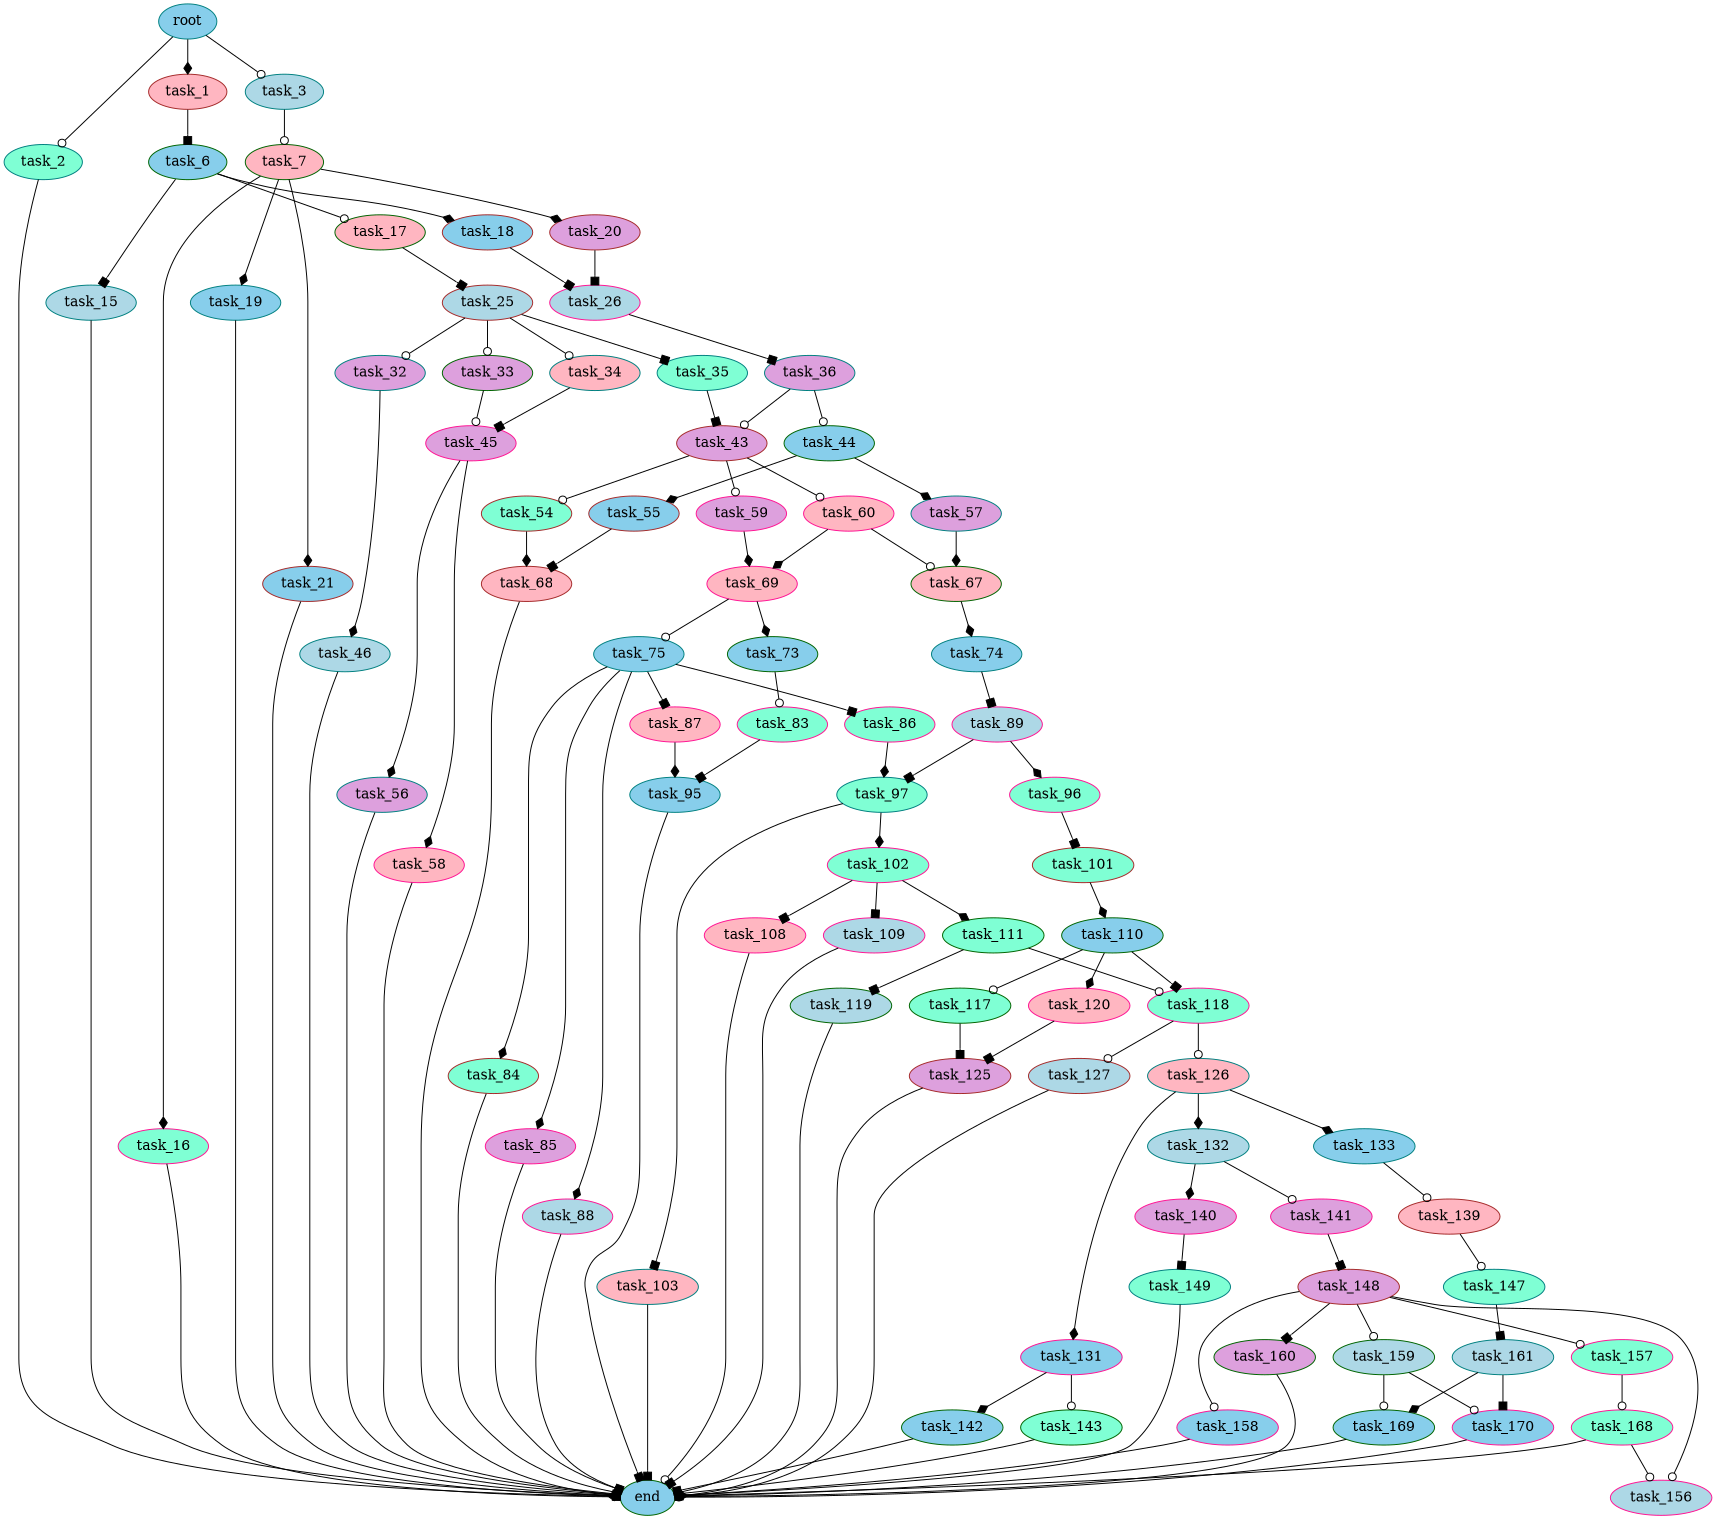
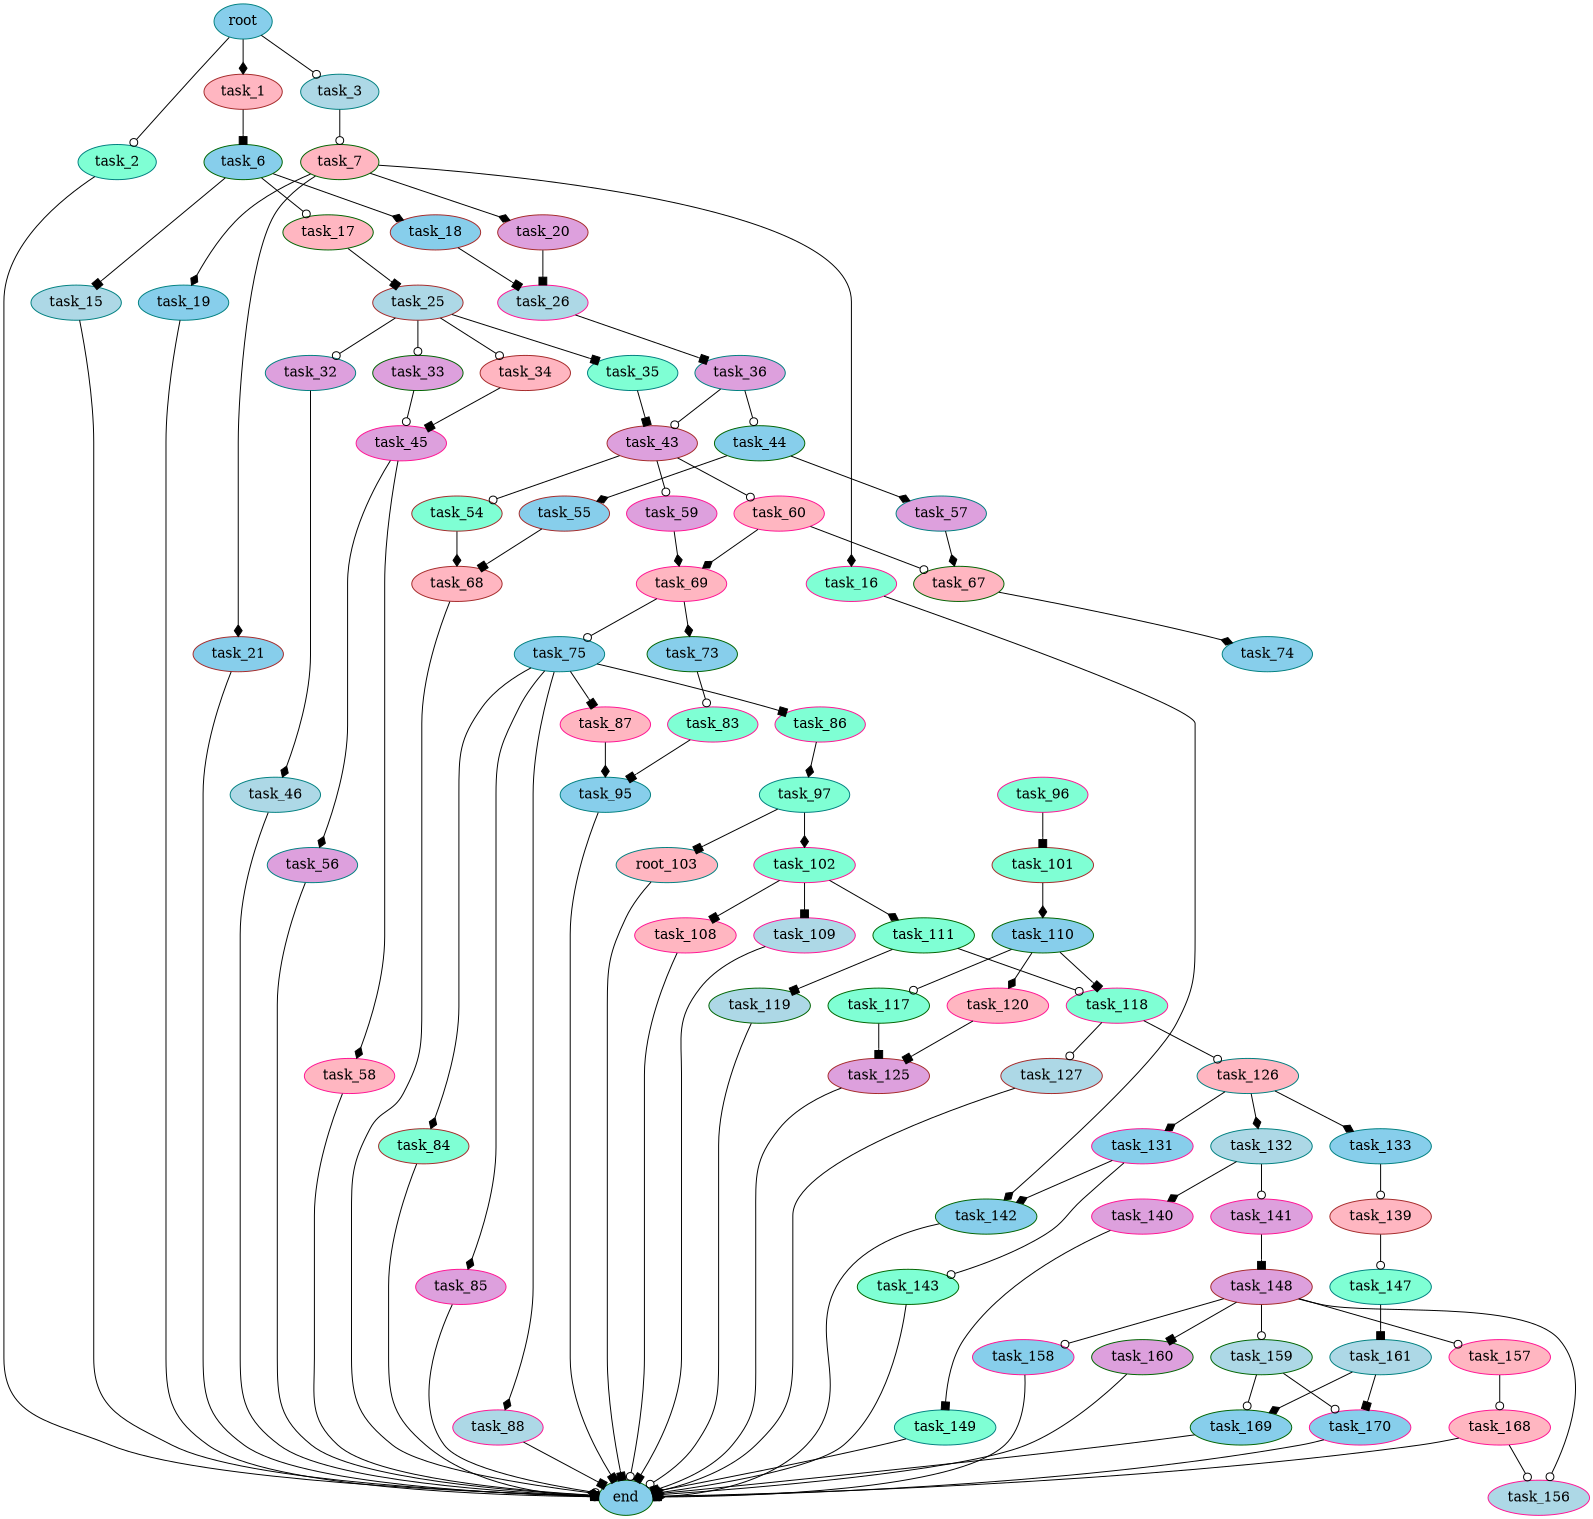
  digraph {
    node [color=deeppink fillcolor=skyblue style=filled]
    edge [arrowhead=box]
    root [color=teal]
    task_1 [color=brown fillcolor=lightpink]
    task_2 [color=teal fillcolor=aquamarine]
    task_3 [color=teal fillcolor=lightblue]
    task_6 [color=darkgreen]
    end [color=darkgreen]
    task_7 [color=darkgreen fillcolor=lightpink]
    task_15 [color=teal fillcolor=lightblue]
    task_17 [color=darkgreen fillcolor=lightpink]
    task_18 [color=brown]
    task_16 [fillcolor=aquamarine]
    task_19 [color=teal]
    task_20 [color=brown fillcolor=plum]
    task_21 [color=brown]
    task_25 [color=brown fillcolor=lightblue]
    task_26 [fillcolor=lightblue]
    task_32 [color=teal fillcolor=plum]
    task_33 [color=darkgreen fillcolor=plum]
-   task_34 [color=teal fillcolor=lightpink]
+   task_34 [color=brown fillcolor=lightpink]
    task_35 [color=teal fillcolor=aquamarine]
    task_36 [color=teal fillcolor=plum]
    task_46 [color=teal fillcolor=lightblue]
    task_45 [fillcolor=plum]
    task_43 [color=brown fillcolor=plum]
    task_44 [color=darkgreen]
    task_56 [color=teal fillcolor=plum]
    task_58 [fillcolor=lightpink]
    task_54 [color=brown fillcolor=aquamarine]
    task_59 [fillcolor=plum]
    task_60 [fillcolor=lightpink]
    task_55 [color=brown]
    task_57 [color=teal fillcolor=plum]
    task_68 [color=brown fillcolor=lightpink]
    task_69 [fillcolor=lightpink]
    task_67 [color=darkgreen fillcolor=lightpink]
    task_73 [color=darkgreen]
    task_75 [color=teal]
    task_74 [color=teal]
-   task_89 [fillcolor=lightblue]
    task_83 [fillcolor=aquamarine]
    task_84 [color=brown fillcolor=aquamarine]
    task_85 [fillcolor=plum]
    task_86 [fillcolor=aquamarine]
    task_87 [fillcolor=lightpink]
    task_88 [fillcolor=lightblue]
    task_97 [color=teal fillcolor=aquamarine]
    task_96 [fillcolor=aquamarine]
    task_95 [color=teal]
    task_102 [fillcolor=aquamarine]
-   task_103 [color=teal fillcolor=lightpink]
+   task_103 [color=teal fillcolor=lightpink label=root_103]
    task_101 [color=brown fillcolor=aquamarine]
    task_108 [fillcolor=lightpink]
    task_109 [fillcolor=lightblue]
    task_111 [color=darkgreen fillcolor=aquamarine]
    task_110 [color=darkgreen]
    task_117 [color=darkgreen fillcolor=aquamarine]
    task_118 [fillcolor=aquamarine]
    task_120 [fillcolor=lightpink]
    task_119 [color=darkgreen fillcolor=lightblue]
    task_125 [color=brown fillcolor=plum]
    task_126 [color=teal fillcolor=lightpink]
    task_127 [color=brown fillcolor=lightblue]
    task_131
    task_132 [color=teal fillcolor=lightblue]
    task_133 [color=teal]
    task_142 [color=darkgreen]
    task_143 [color=darkgreen fillcolor=aquamarine]
    task_140 [fillcolor=plum]
    task_141 [fillcolor=plum]
    task_139 [color=brown fillcolor=lightpink]
    task_149 [color=teal fillcolor=aquamarine]
    task_148 [color=brown fillcolor=plum]
    task_147 [color=teal fillcolor=aquamarine]
    task_156 [fillcolor=lightblue]
-   task_157 [fillcolor=aquamarine]
+   task_157 [fillcolor=lightpink]
    task_158
    task_159 [color=darkgreen fillcolor=lightblue]
    task_160 [color=darkgreen fillcolor=plum]
    task_161 [color=teal fillcolor=lightblue]
    task_169 [color=darkgreen]
    task_170
-   task_168 [fillcolor=aquamarine]
+   task_168 [fillcolor=lightpink]
    root -> task_1 [arrowhead=diamond]
    root -> task_2 [arrowhead=odot]
    root -> task_3 [arrowhead=odot]
    task_1 -> task_6
    task_2 -> end
    task_3 -> task_7 [arrowhead=odot]
    task_6 -> task_15
    task_6 -> task_17 [arrowhead=odot]
    task_6 -> task_18 [arrowhead=diamond]
    task_7 -> task_16 [arrowhead=diamond]
    task_7 -> task_19 [arrowhead=diamond]
    task_7 -> task_20 [arrowhead=diamond]
    task_7 -> task_21 [arrowhead=diamond]
    task_15 -> end
    task_17 -> task_25
    task_18 -> task_26
-   task_16 -> end [arrowhead=diamond]
+   task_16 -> task_142 [arrowhead=diamond]
    task_19 -> end
    task_20 -> task_26
    task_21 -> end
    task_25 -> task_32 [arrowhead=odot]
    task_25 -> task_33 [arrowhead=odot]
    task_25 -> task_34 [arrowhead=odot]
    task_25 -> task_35
    task_26 -> task_36
    task_32 -> task_46 [arrowhead=diamond]
    task_33 -> task_45 [arrowhead=odot]
    task_34 -> task_45
    task_35 -> task_43
    task_36 -> task_43 [arrowhead=odot]
    task_36 -> task_44 [arrowhead=odot]
    task_46 -> end
    task_45 -> task_56 [arrowhead=diamond]
    task_45 -> task_58 [arrowhead=diamond]
    task_43 -> task_54 [arrowhead=odot]
    task_43 -> task_59 [arrowhead=odot]
    task_43 -> task_60 [arrowhead=odot]
    task_44 -> task_55 [arrowhead=diamond]
    task_44 -> task_57 [arrowhead=diamond]
    task_56 -> end [arrowhead=odot]
    task_58 -> end
    task_54 -> task_68 [arrowhead=diamond]
    task_59 -> task_69 [arrowhead=diamond]
    task_60 -> task_69 [arrowhead=diamond]
    task_60 -> task_67 [arrowhead=odot]
    task_55 -> task_68
    task_57 -> task_67 [arrowhead=diamond]
    task_68 -> end [arrowhead=diamond]
    task_69 -> task_73 [arrowhead=diamond]
    task_69 -> task_75 [arrowhead=odot]
    task_67 -> task_74 [arrowhead=diamond]
    task_73 -> task_83 [arrowhead=odot]
    task_75 -> task_84 [arrowhead=diamond]
    task_75 -> task_85 [arrowhead=diamond]
    task_75 -> task_86
    task_75 -> task_87
    task_75 -> task_88 [arrowhead=diamond]
-   task_74 -> task_89
-   task_89 -> task_97
-   task_89 -> task_96 [arrowhead=diamond]
    task_83 -> task_95
    task_84 -> end [arrowhead=odot]
    task_85 -> end [arrowhead=odot]
    task_86 -> task_97 [arrowhead=diamond]
    task_87 -> task_95 [arrowhead=diamond]
    task_88 -> end
    task_97 -> task_102 [arrowhead=diamond]
    task_97 -> task_103
    task_96 -> task_101
    task_95 -> end
    task_102 -> task_108
    task_102 -> task_109
    task_102 -> task_111 [arrowhead=diamond]
    task_103 -> end
    task_101 -> task_110 [arrowhead=diamond]
    task_108 -> end [arrowhead=odot]
    task_109 -> end
    task_111 -> task_118 [arrowhead=odot]
    task_111 -> task_119
    task_110 -> task_117 [arrowhead=odot]
    task_110 -> task_118
    task_110 -> task_120 [arrowhead=diamond]
    task_117 -> task_125
    task_118 -> task_126 [arrowhead=odot]
    task_118 -> task_127 [arrowhead=odot]
    task_120 -> task_125
    task_119 -> end [arrowhead=odot]
    task_125 -> end
    task_126 -> task_131 [arrowhead=diamond]
    task_126 -> task_132 [arrowhead=diamond]
    task_126 -> task_133 [arrowhead=diamond]
    task_127 -> end
    task_131 -> task_142 [arrowhead=diamond]
    task_131 -> task_143 [arrowhead=odot]
    task_132 -> task_140 [arrowhead=diamond]
    task_132 -> task_141 [arrowhead=odot]
    task_133 -> task_139 [arrowhead=odot]
    task_142 -> end
    task_143 -> end [arrowhead=odot]
    task_140 -> task_149
    task_141 -> task_148
    task_139 -> task_147 [arrowhead=odot]
    task_149 -> end [arrowhead=diamond]
    task_148 -> task_156 [arrowhead=odot]
    task_148 -> task_157 [arrowhead=odot]
    task_148 -> task_158 [arrowhead=odot]
    task_148 -> task_159 [arrowhead=odot]
    task_148 -> task_160
    task_147 -> task_161
    task_157 -> task_168 [arrowhead=odot]
    task_158 -> end [arrowhead=diamond]
    task_159 -> task_169 [arrowhead=odot]
    task_159 -> task_170 [arrowhead=odot]
    task_160 -> end [arrowhead=odot]
    task_161 -> task_169 [arrowhead=diamond]
    task_161 -> task_170
    task_169 -> end [arrowhead=diamond]
    task_170 -> end [arrowhead=odot]
    task_168 -> end
    task_168 -> task_156 [arrowhead=odot]
  }
